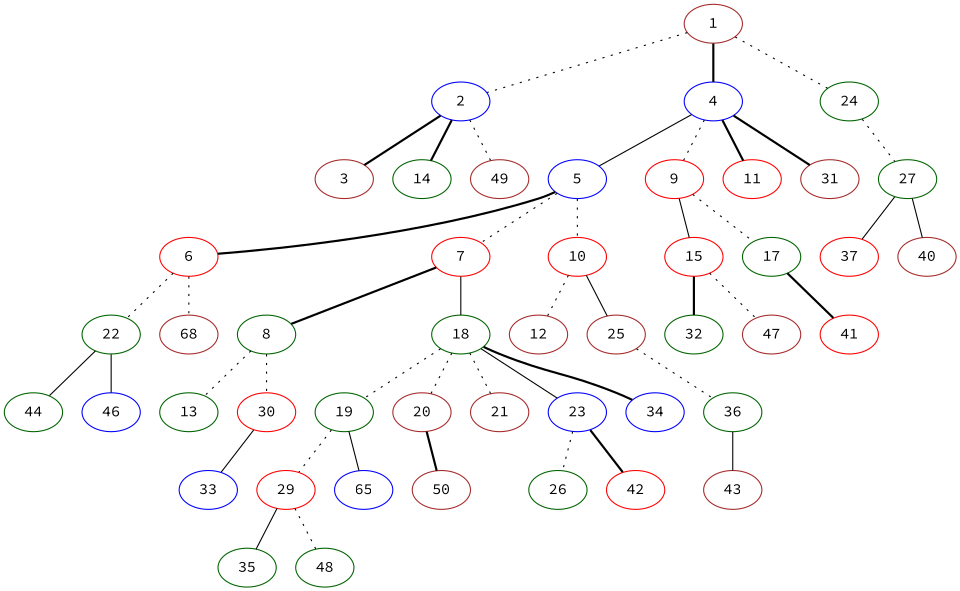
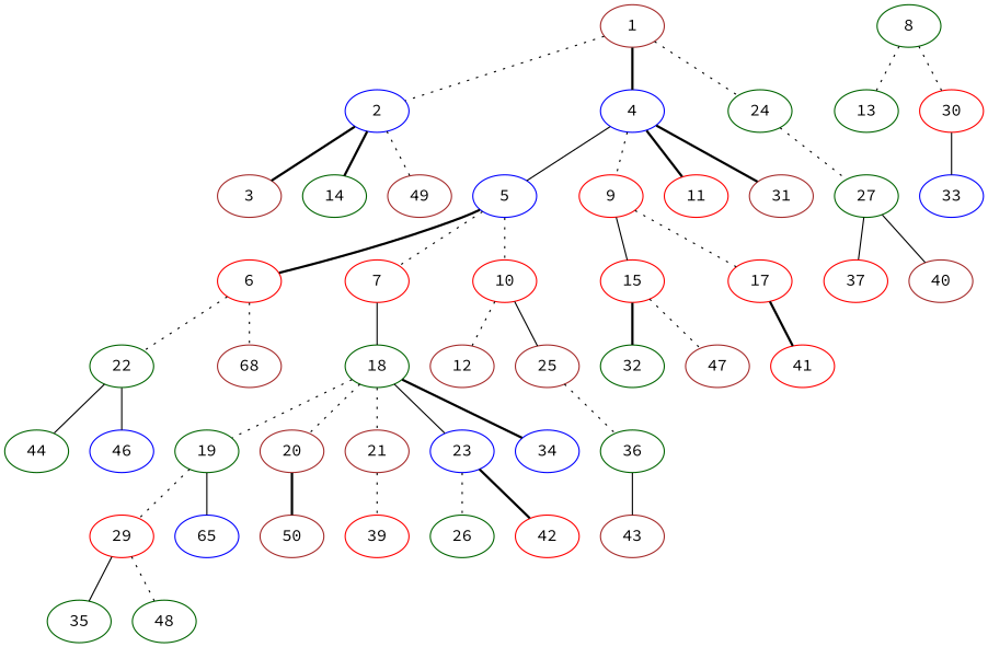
  graph {
    fontname="Source Code Pro"
    node [color=darkgreen fontname="Source Code Pro"]
    edge [fontname="Source Code Pro" style=dotted]
    1 [color=brown]
    2 [color=blue]
    4 [color=blue]
    24
    3 [color=brown]
    14
    49 [color=brown]
    5 [color=blue]
    9 [color=red]
    11 [color=red]
    31 [color=brown]
    27
    6 [color=red]
    7 [color=red]
    10 [color=red]
    15 [color=red]
-   17
+   17 [color=red]
    37 [color=red]
    40 [color=brown]
    22
    n21 [color=brown label=68]
    8
    18
    12 [color=brown]
    25 [color=brown]
    32
    47 [color=brown]
    41 [color=red]
    44
    46 [color=blue]
    13
    30 [color=red]
    19
    20 [color=brown]
    21 [color=brown]
    23 [color=blue]
    34 [color=blue]
    36
    33 [color=blue]
    29 [color=red]
    n41 [color=blue label=65]
    50 [color=brown]
+   39 [color=red]
    26
    42 [color=red]
    43 [color=brown]
    35
    48
    1 -- 2
    1 -- 4 [style=bold]
    1 -- 24
    2 -- 3 [style=bold]
    2 -- 14 [style=bold]
    2 -- 49
    4 -- 5 [style=solid]
    4 -- 9
    4 -- 11 [style=bold]
    4 -- 31 [style=bold]
    24 -- 27
    5 -- 6 [style=bold]
    5 -- 7
    5 -- 10
    9 -- 15 [style=solid]
    9 -- 17
    27 -- 37 [style=solid]
    27 -- 40 [style=solid]
    6 -- 22
    6 -- n21
-   7 -- 8 [style=bold]
    7 -- 18 [style=solid]
    10 -- 12
    10 -- 25 [style=solid]
    15 -- 32 [style=bold]
    15 -- 47
    17 -- 41 [style=bold]
    22 -- 44 [style=solid]
    22 -- 46 [style=solid]
    8 -- 13
    8 -- 30
    18 -- 19
    18 -- 20
    18 -- 21
    18 -- 23 [style=solid]
    18 -- 34 [style=bold]
    25 -- 36
    30 -- 33 [style=solid]
    19 -- 29
    19 -- n41 [style=solid]
    20 -- 50 [style=bold]
+   21 -- 39
    23 -- 26
    23 -- 42 [style=bold]
    36 -- 43 [style=solid]
    29 -- 35 [style=solid]
    29 -- 48
  }
